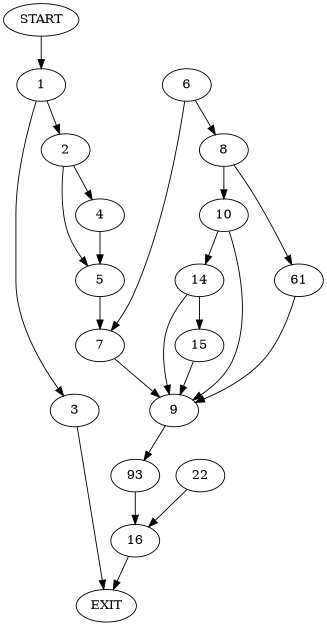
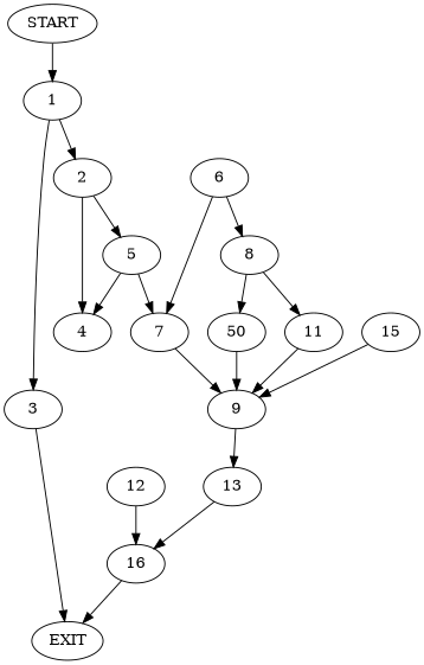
  digraph {
    n1 [label=START]
    1
    2
    3
    n5 [label=EXIT]
    4
    5
    7
    6
    8
    9
-   10
-   11 [label=61]
-   13 [label=93]
-   14
-   12 [label=22]
+   10 [label=50]
+   11
+   13
+   12
    16
    15
    n1 -> 1
    1 -> 2
    1 -> 3
    2 -> 4
    2 -> 5
    3 -> n5
-   4 -> 5
+   5 -> 4
    5 -> 7
    7 -> 9
    6 -> 7
    6 -> 8
    8 -> 10
    8 -> 11
    9 -> 13
    10 -> 9
-   10 -> 14
    11 -> 9
    13 -> 16
-   14 -> 9
-   14 -> 15
    12 -> 16
    16 -> n5
    15 -> 9
  }
